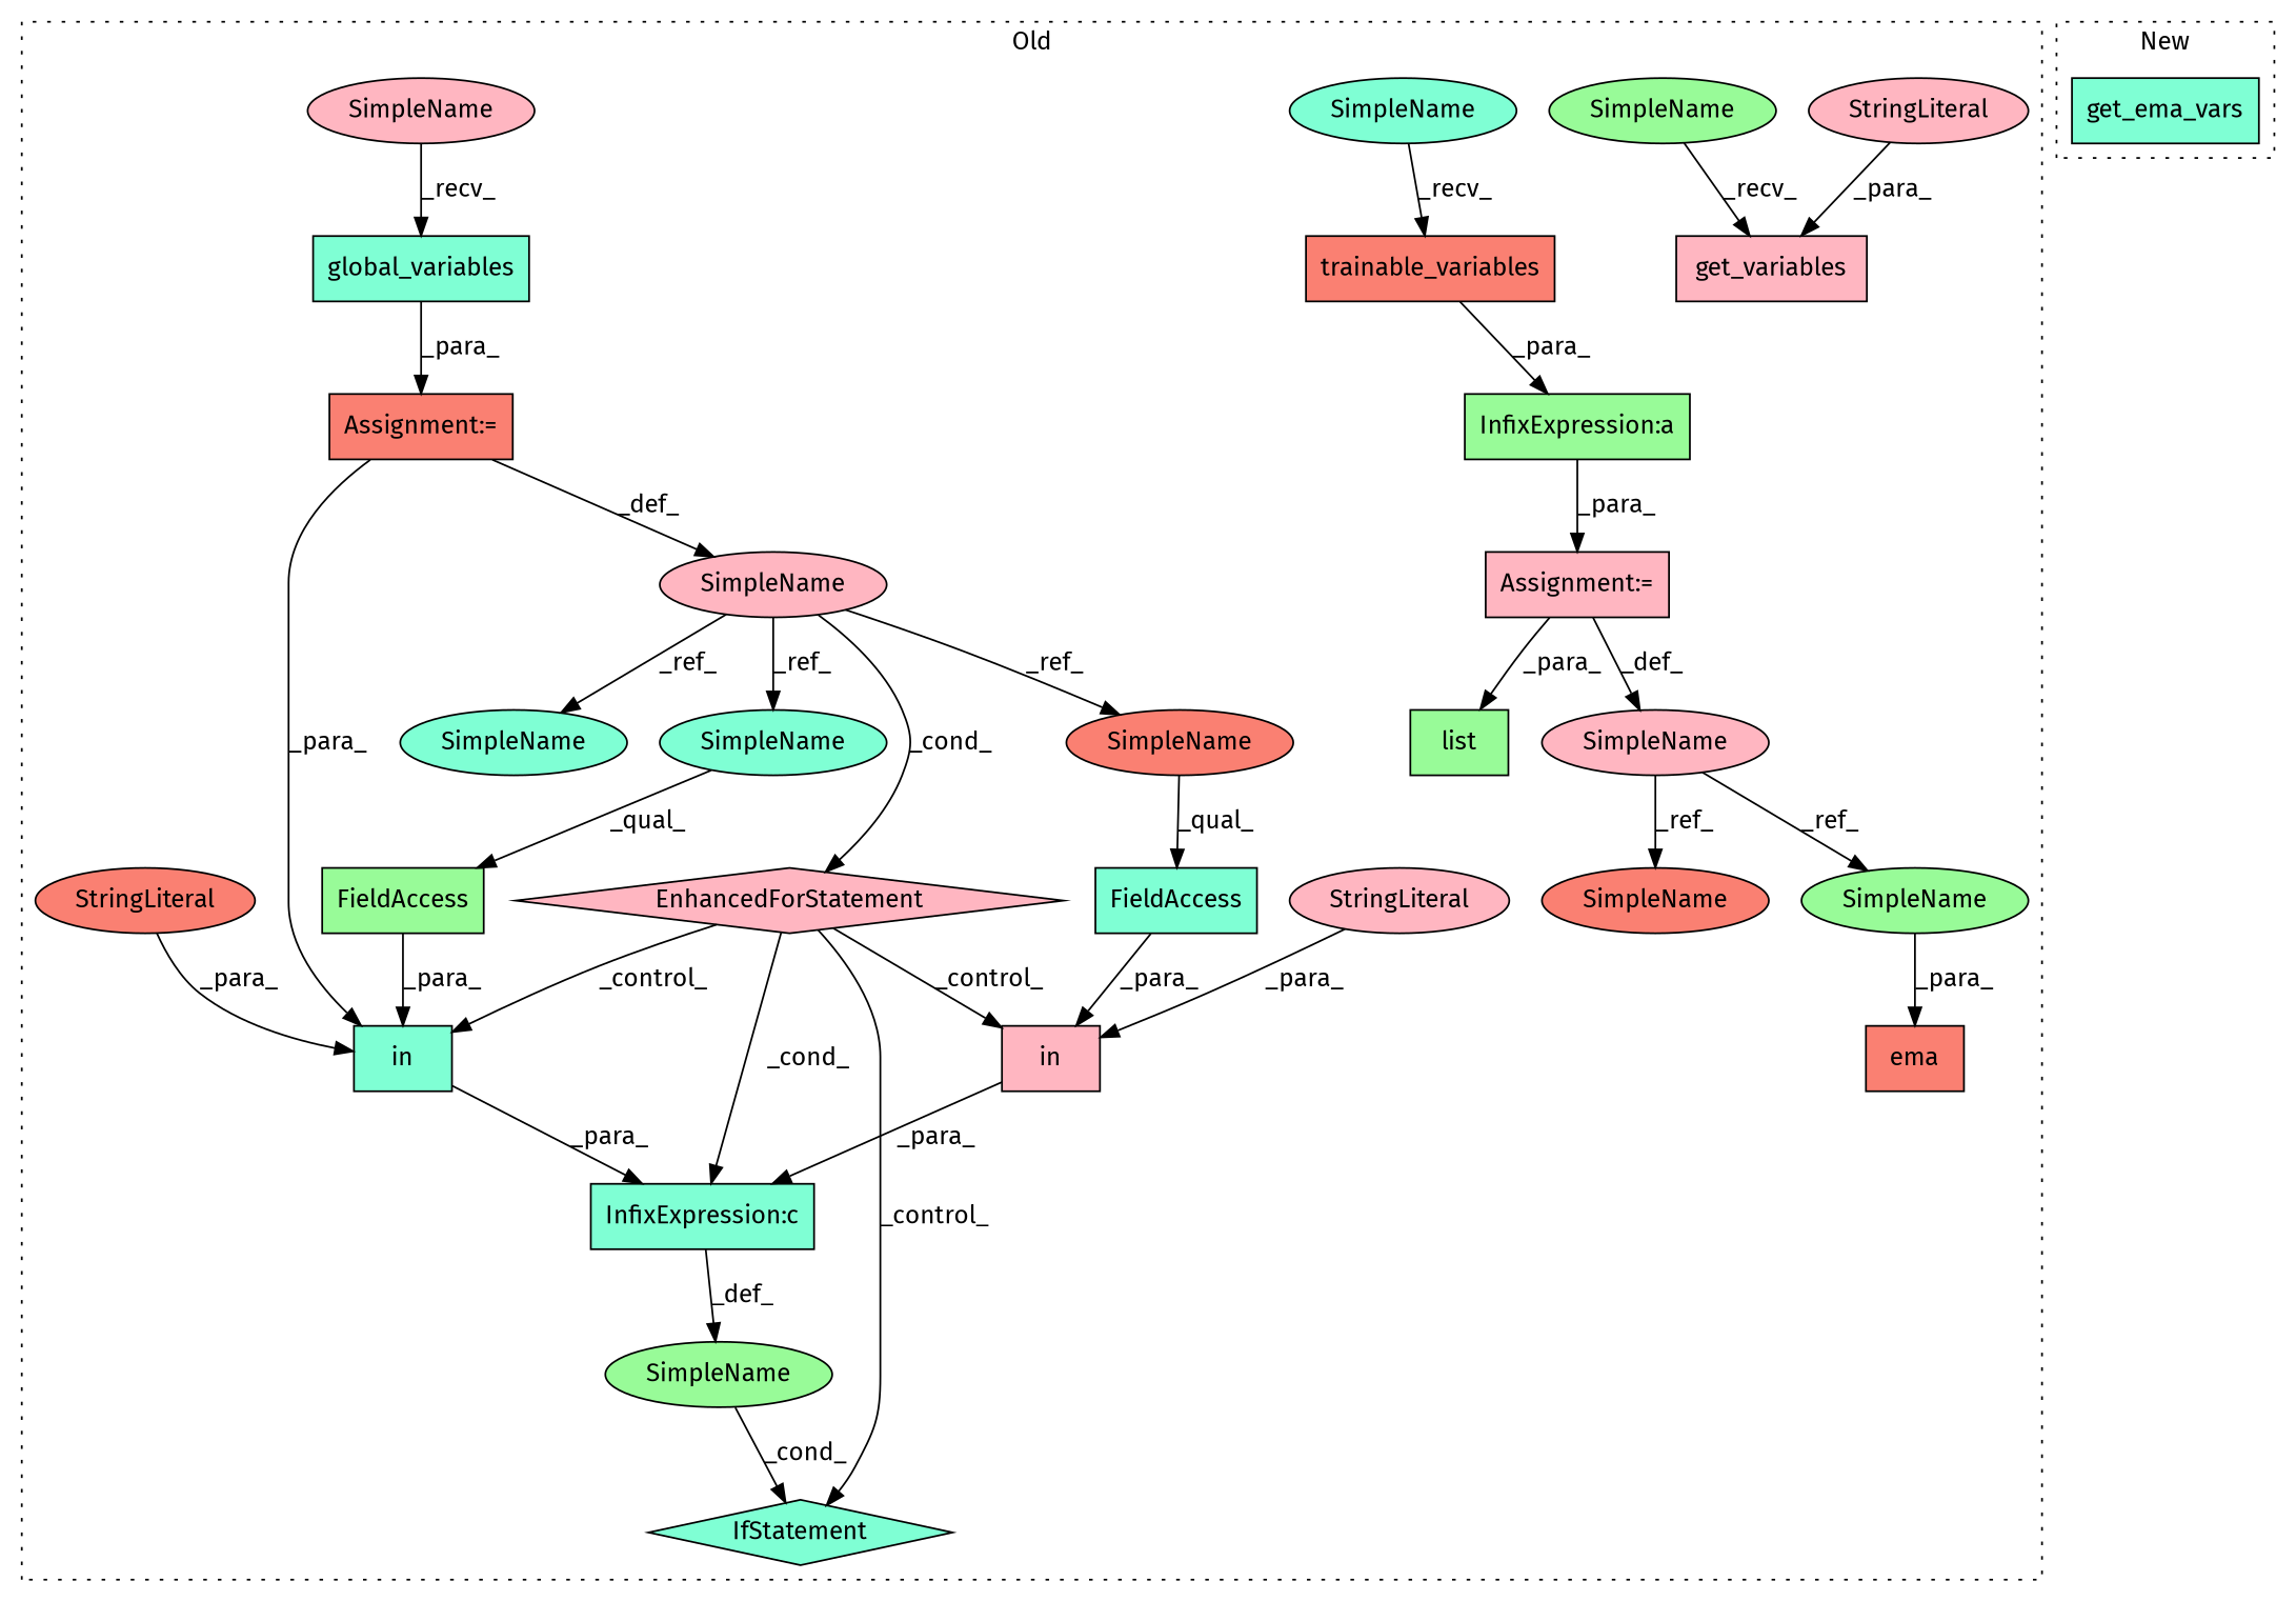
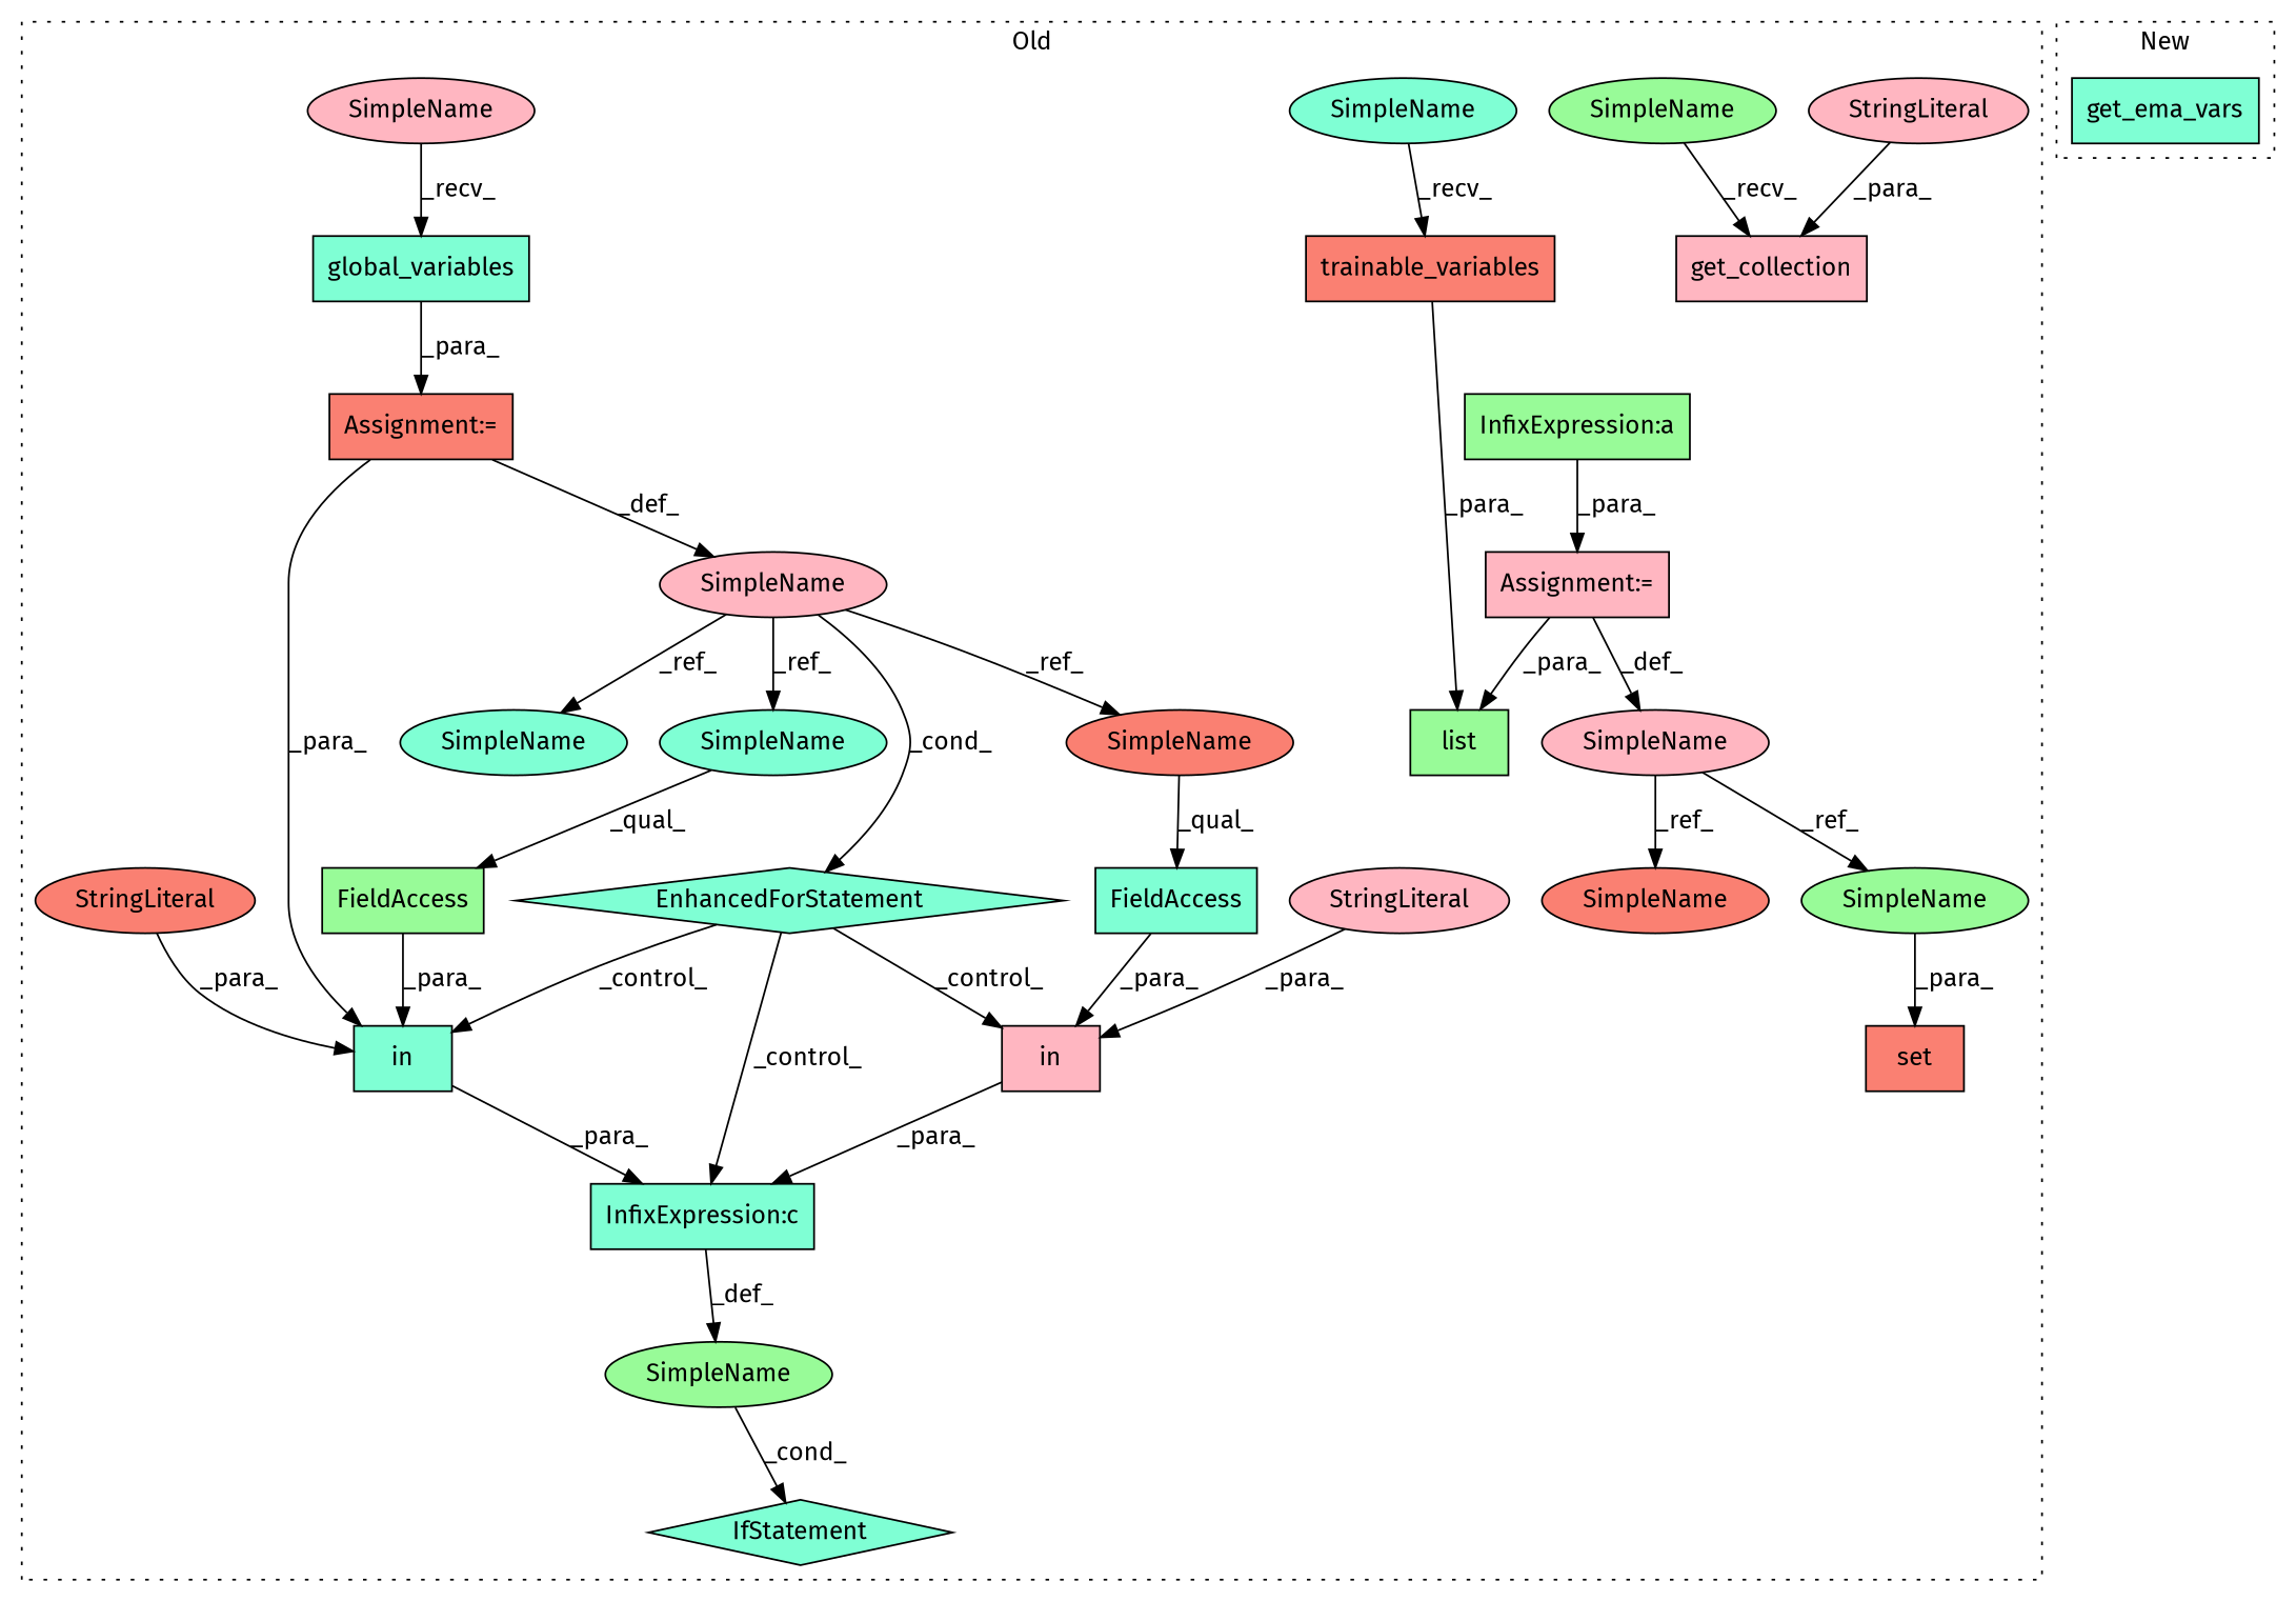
  digraph {
    fontname="Fira Sans"
    node [a=42 fillcolor=aquamarine fontname="Fira Sans" l=1 s=12981 shape=ellipse style=filled]
    edge [fontname="Fira Sans"]
    n1 [a=25 l="4,2" label=IfStatement s="12931,13009" shape=diamond]
    n2 [fillcolor=lightpink label=SimpleName s=12886]
    n3 [a=27 l=4 label="InfixExpression:c" s=12968 shape=box]
    n4 [fillcolor=palegreen label=SimpleName l="" s=""]
    n5 [a=27 fillcolor=palegreen l=3 label="InfixExpression:a" s=12773 shape=box]
    n6 [a=32 fillcolor=salmon l=21 label=trainable_variables s=12752 shape=box]
-   n7 [a=32 fillcolor=salmon l="4,1" label=ema s="13081,13093" shape=box]
+   n7 [a=32 fillcolor=salmon l="4,1" label=set s="13081,13093" shape=box]
    n8 [a=105 fillcolor=lightpink l=27 label=in shape=box]
    n9 [a=22 fillcolor=palegreen l=6 label=FieldAccess s=12961 shape=box]
    n10 [a=105 l=23 label=in s=12944 shape=box]
-   n11 [a=70 fillcolor=lightpink l="57,2" label=EnhancedForStatement s="12825,12919" shape=diamond]
+   n11 [a=70 l="57,2" label=EnhancedForStatement s="12825,12919" shape=diamond]
    n12 [a=22 l=6 label=FieldAccess s=13002 shape=box]
-   n13 [a=32 fillcolor=lightpink l="15,1" label=get_variables s="12787,12815" shape=box]
+   n13 [a=32 fillcolor=lightpink l="15,1" label=get_collection s="12787,12815" shape=box]
    n14 [fillcolor=lightpink l=8 label=SimpleName s=12731]
    n15 [a=32 fillcolor=palegreen l="5,1" label=list s="13076,13094" shape=box]
    n16 [a=45 fillcolor=salmon l=13 label=StringLiteral s=12944]
    n17 [a=7 fillcolor=salmon l="57,2" label="Assignment:=" s="12825,12919" shape=box]
    n18 [a=45 fillcolor=lightpink l=13 label=StringLiteral s=12802]
    n19 [a=7 fillcolor=lightpink label="Assignment:=" s=12739 shape=box]
    n20 [a=45 fillcolor=lightpink l=17 label=StringLiteral]
    n21 [a=32 l=18 label=global_variables s=12901 shape=box]
    n22 [fillcolor=salmon l=8 label=SimpleName s=13023]
    n23 [fillcolor=palegreen l=8 label=SimpleName s=13085]
    n24 [fillcolor=palegreen l=10 label=SimpleName s=12776]
    n25 [l=10 label=SimpleName s=12741]
    n26 [fillcolor=lightpink l=10 label=SimpleName s=12890]
    n27 [label=SimpleName s=13039]
    n28 [label=SimpleName s=12961]
    n29 [fillcolor=salmon label=SimpleName s=13002]
    n30 [a=32 l=14 label=get_ema_vars s=12851 shape=box]
    subgraph cluster_1 {
      label=Old
      style=dotted
      n1
      n2
      n3
      n4
      n5
      n6
      n7
      n8
      n9
      n10
      n11
      n12
      n13
      n14
      n15
      n16
      n17
      n18
      n19
      n20
      n21
      n22
      n23
      n24
      n25
      n26
      n27
      n28
      n29
    }
    subgraph cluster_2 {
      label=New
      style=dotted
      n30
    }
    n2 -> n11 [label=_cond_]
    n2 -> n27 [label=_ref_]
    n2 -> n28 [label=_ref_]
    n2 -> n29 [label=_ref_]
    n3 -> n4 [label=_def_]
    n4 -> n1 [label=_cond_]
    n5 -> n19 [label=_para_]
-   n6 -> n5 [label=_para_]
+   n6 -> n15 [label=_para_]
    n8 -> n3 [label=_para_]
    n9 -> n10 [label=_para_]
    n10 -> n3 [label=_para_]
-   n11 -> n1 [label=_control_]
-   n11 -> n3 [label=_cond_]
+   n11 -> n3 [label=_control_]
    n11 -> n8 [label=_control_]
    n11 -> n10 [label=_control_]
    n12 -> n8 [label=_para_]
    n14 -> n22 [label=_ref_]
    n14 -> n23 [label=_ref_]
    n16 -> n10 [label=_para_]
    n17 -> n2 [label=_def_]
    n17 -> n10 [label=_para_]
    n18 -> n13 [label=_para_]
    n19 -> n14 [label=_def_]
    n19 -> n15 [label=_para_]
    n20 -> n8 [label=_para_]
    n21 -> n17 [label=_para_]
    n23 -> n7 [label=_para_]
    n24 -> n13 [label=_recv_]
    n25 -> n6 [label=_recv_]
    n26 -> n21 [label=_recv_]
    n28 -> n9 [label=_qual_]
    n29 -> n12 [label=_qual_]
  }
